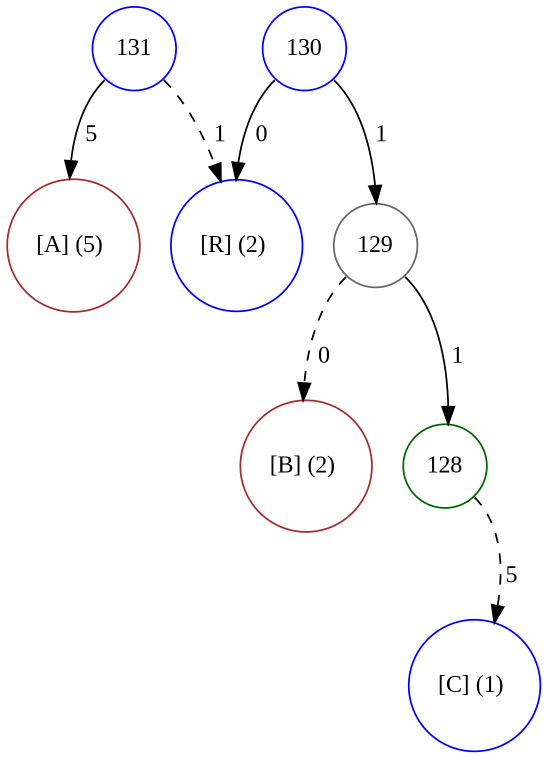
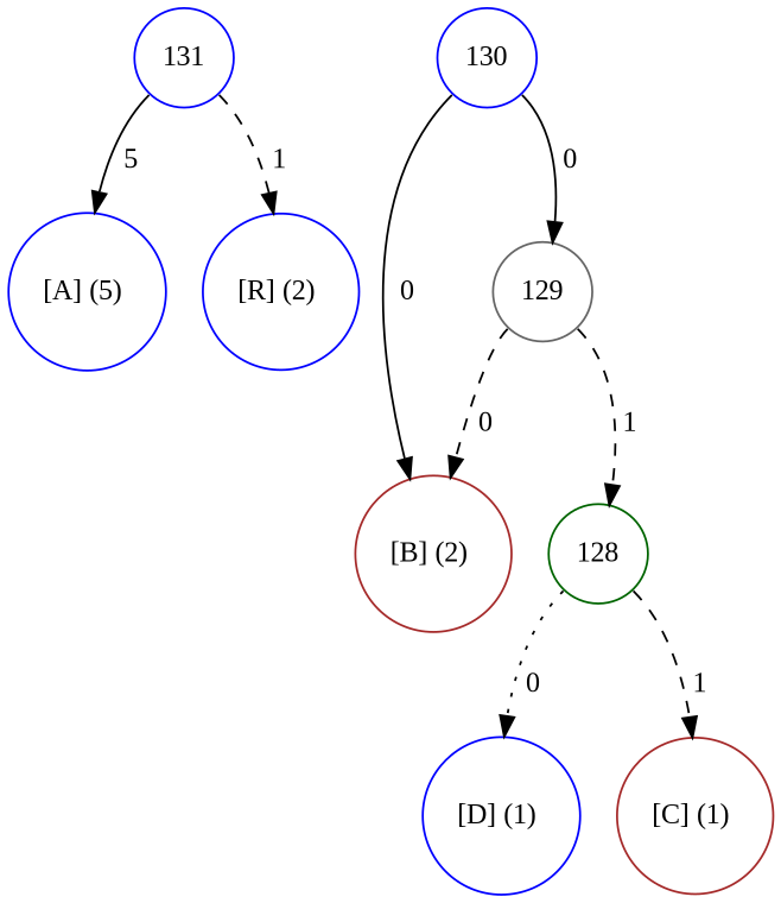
  digraph {
    fontname="Liberation Serif"
    node [color=blue fontname="Liberation Serif" shape=circle]
    edge [fontname="Liberation Serif" style=dashed tailport=sw]
-   n1 [color=brown label="[A] (5) " width=0.5]
+   n1 [label="[A] (5) " width=0.5]
    131 [width=0.5]
    n3 [label="[R] (2) " width=0.5]
    n4 [label=130 width=0.5]
    n5 [color=gray40 label=129 width=0.5]
    n6 [color=brown label="[B] (2) " width=0.5]
    n7 [color=darkgreen label=128 width=0.5]
-   n8 [label="[C] (1) " width=0.5]
+   n8 [color=brown label="[C] (1) " width=0.5]
+   n9 [label="[D] (1) " width=0.5]
    131 -> n1 [label=" 5" style=solid]
    131 -> n3 [label=" 1" tailport=se]
-   n4 -> n3 [label=" 0" style=solid]
-   n4 -> n5 [label=" 1" style=solid tailport=se]
+   n4 -> n6 [label=" 0" style=solid]
+   n4 -> n5 [label=" 0" style=solid tailport=se]
    n5 -> n6 [label=" 0"]
-   n5 -> n7 [label=" 1" style=solid tailport=se]
-   n7 -> n8 [label=" 5" tailport=se]
+   n5 -> n7 [label=" 1" tailport=se]
+   n7 -> n8 [label=" 1" tailport=se]
+   n7 -> n9 [label=" 0" style=dotted]
  }
